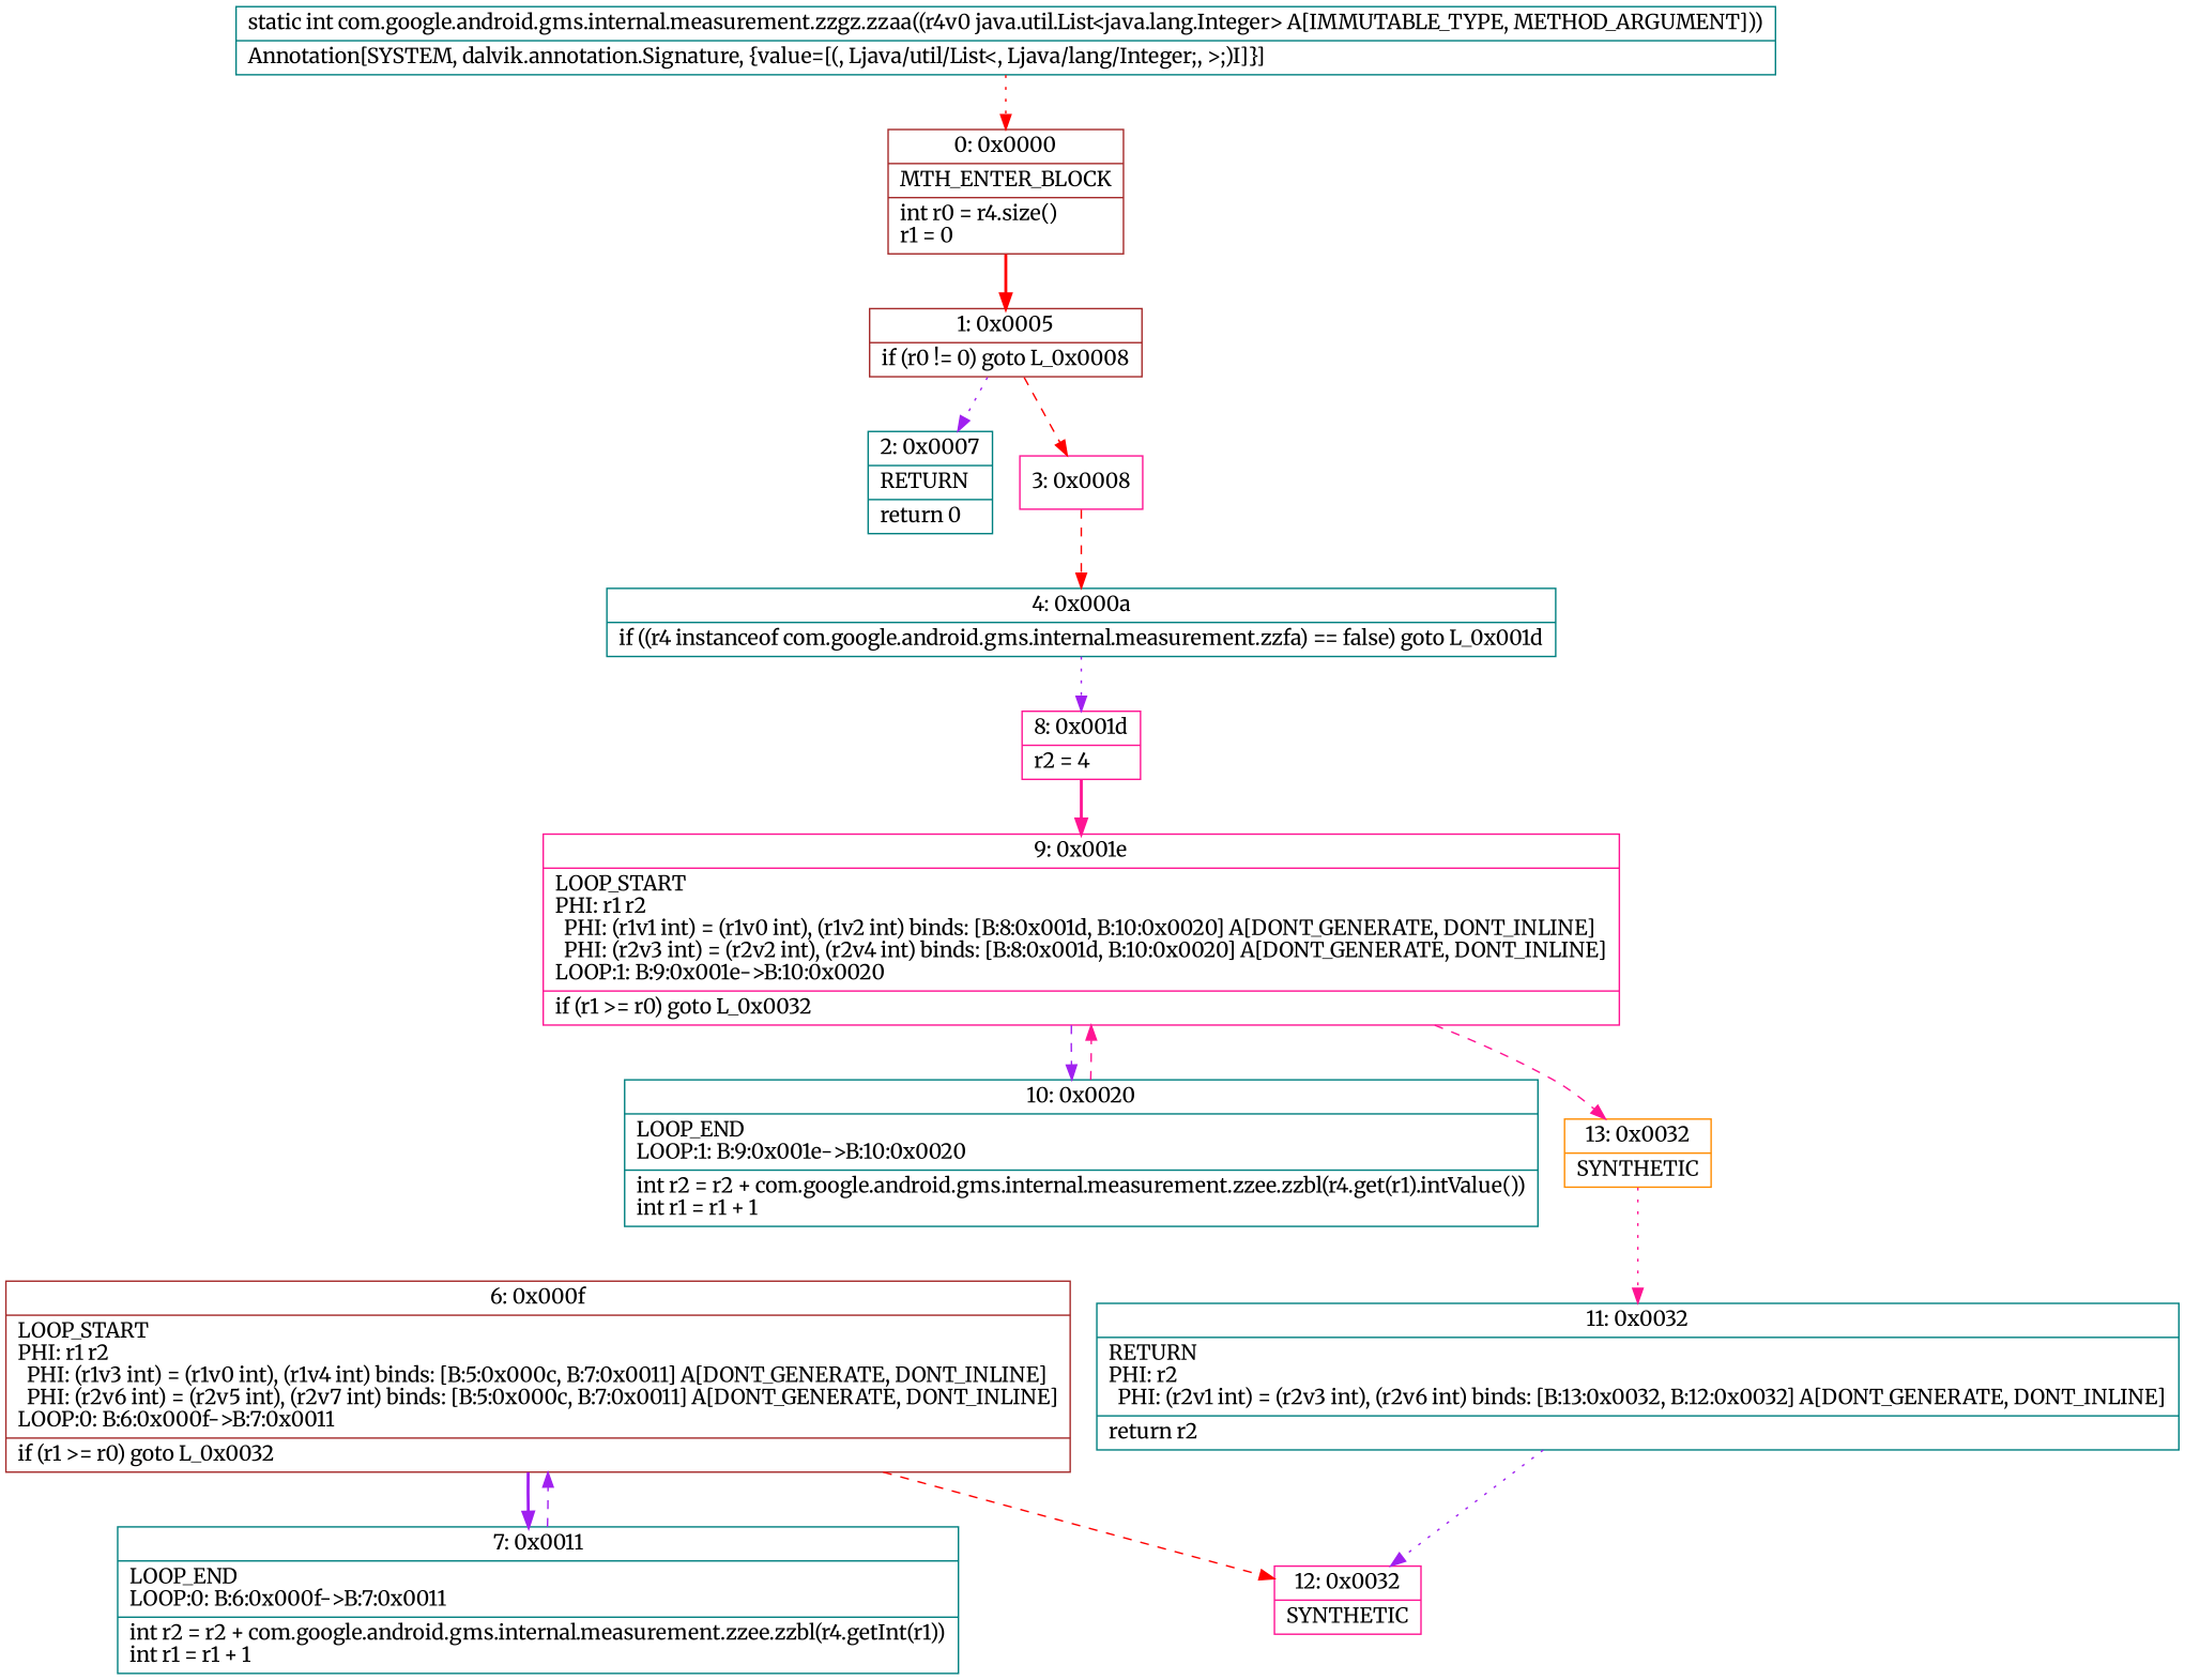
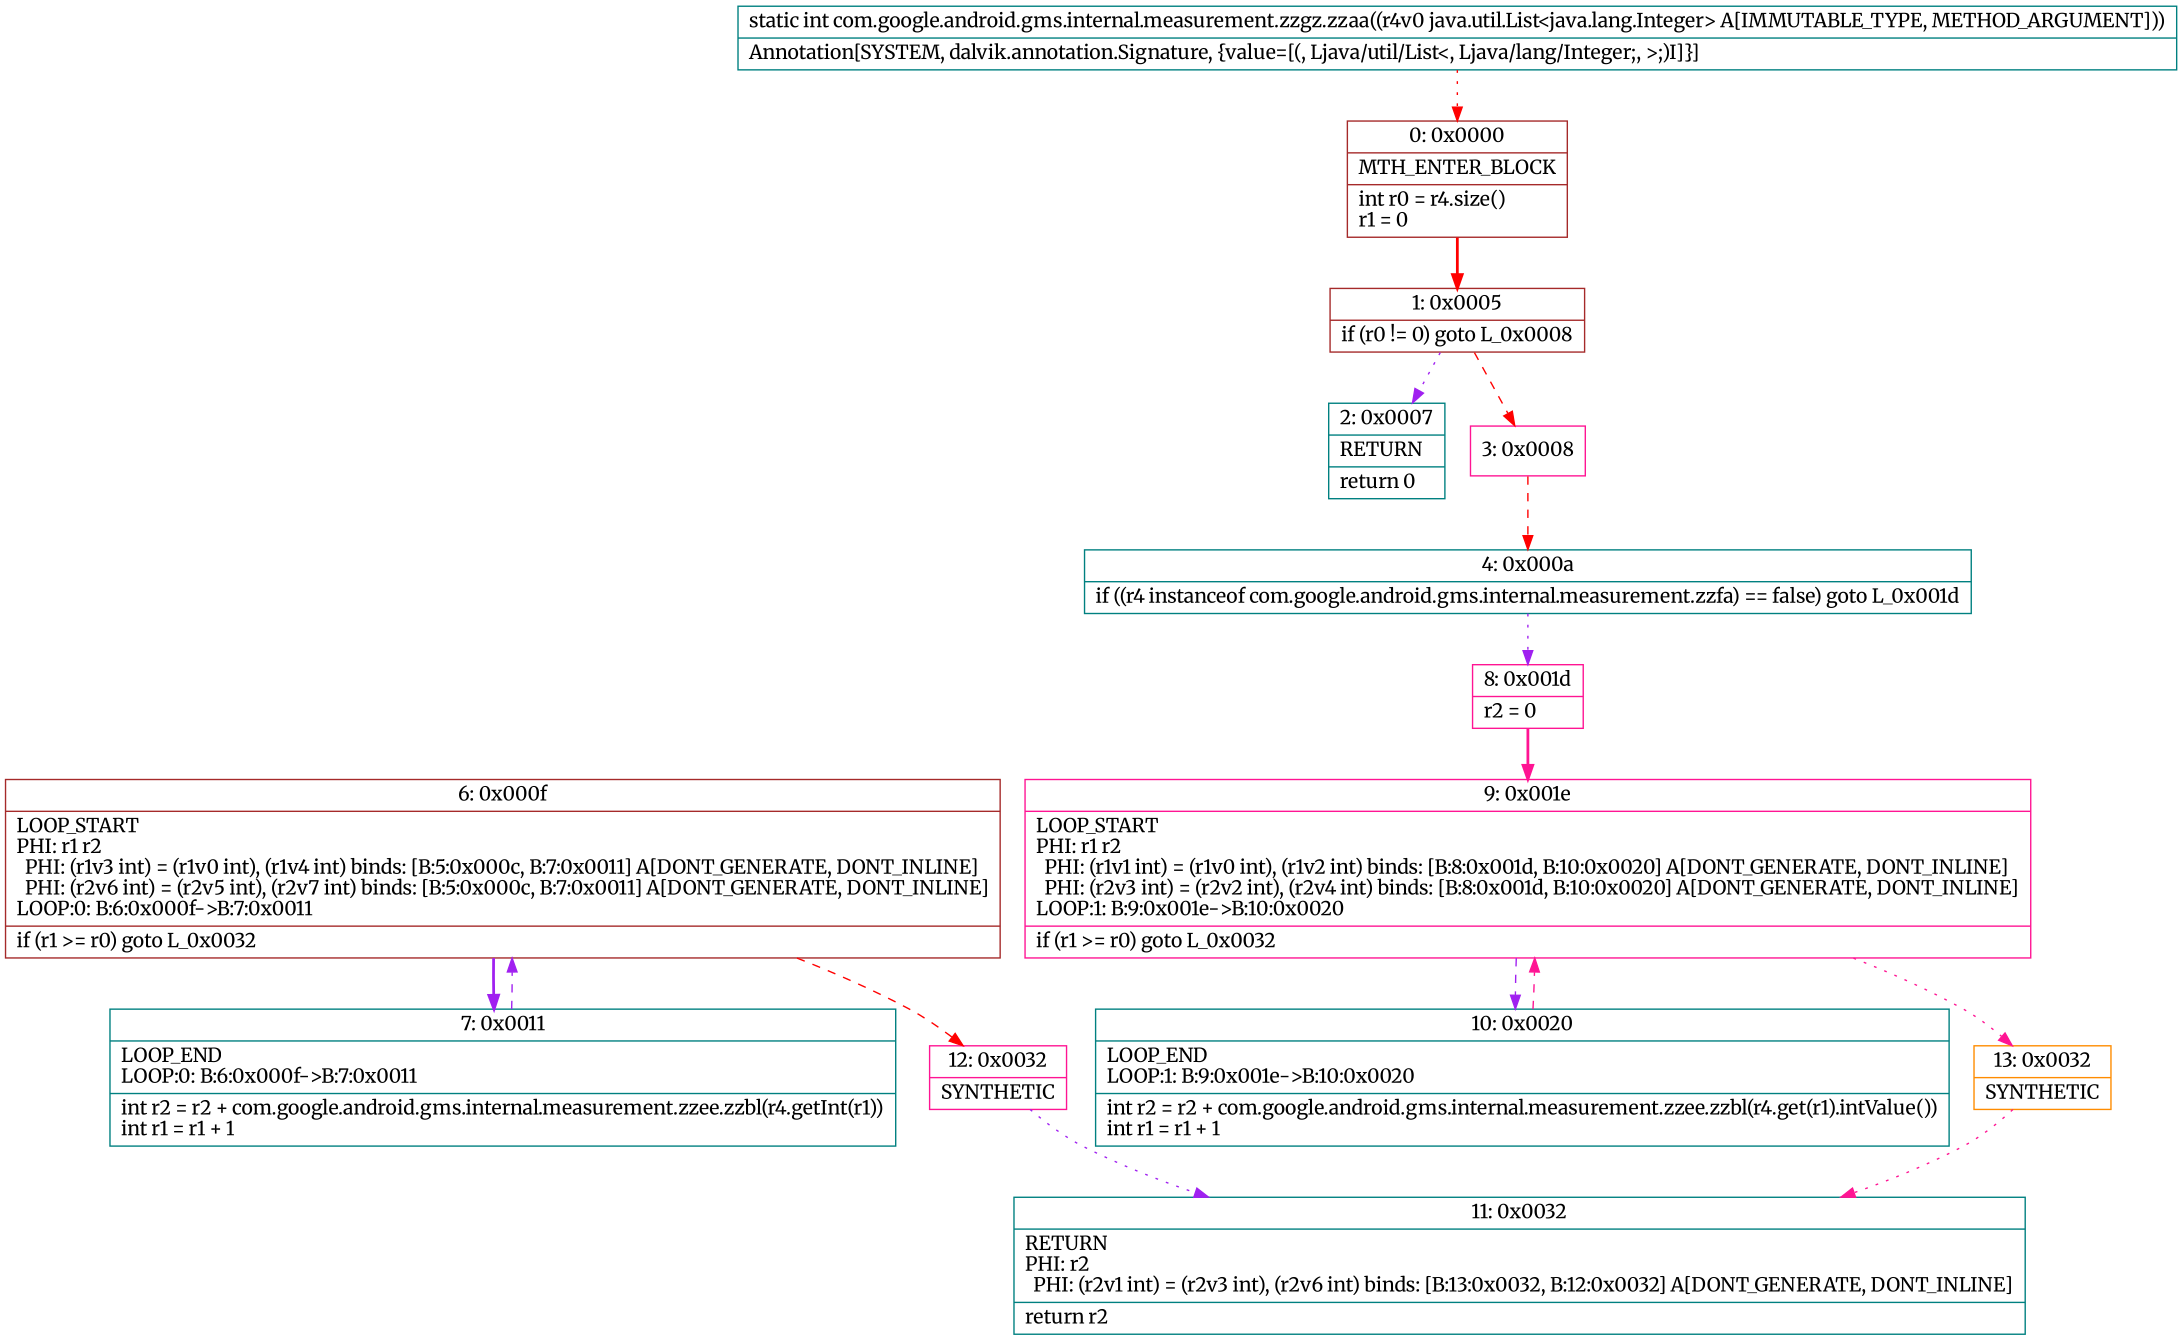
  digraph {
    fontname=Merriweather
    node [color=teal fontname=Merriweather shape=record]
    edge [color=purple fontname=Merriweather style=dashed]
    n1 [color=brown label="{0\:\ 0x0000|MTH_ENTER_BLOCK\l|int r0 = r4.size()\lr1 = 0\l}"]
    n2 [color=brown label="{1\:\ 0x0005|if (r0 != 0) goto L_0x0008\l}"]
    n3 [label="{2\:\ 0x0007|RETURN\l|return 0\l}"]
    n4 [color=deeppink label="{3\:\ 0x0008}"]
    n5 [label="{4\:\ 0x000a|if ((r4 instanceof com.google.android.gms.internal.measurement.zzfa) == false) goto L_0x001d\l}"]
-   n6 [color=deeppink label="{8\:\ 0x001d|r2 = 4\l}"]
+   n6 [color=deeppink label="{8\:\ 0x001d|r2 = 0\l}"]
    n7 [color=deeppink label="{9\:\ 0x001e|LOOP_START\lPHI: r1 r2 \l  PHI: (r1v1 int) = (r1v0 int), (r1v2 int) binds: [B:8:0x001d, B:10:0x0020] A[DONT_GENERATE, DONT_INLINE]\l  PHI: (r2v3 int) = (r2v2 int), (r2v4 int) binds: [B:8:0x001d, B:10:0x0020] A[DONT_GENERATE, DONT_INLINE]\lLOOP:1: B:9:0x001e\-\>B:10:0x0020\l|if (r1 \>= r0) goto L_0x0032\l}"]
    n8 [color=brown label="{6\:\ 0x000f|LOOP_START\lPHI: r1 r2 \l  PHI: (r1v3 int) = (r1v0 int), (r1v4 int) binds: [B:5:0x000c, B:7:0x0011] A[DONT_GENERATE, DONT_INLINE]\l  PHI: (r2v6 int) = (r2v5 int), (r2v7 int) binds: [B:5:0x000c, B:7:0x0011] A[DONT_GENERATE, DONT_INLINE]\lLOOP:0: B:6:0x000f\-\>B:7:0x0011\l|if (r1 \>= r0) goto L_0x0032\l}"]
    n9 [label="{7\:\ 0x0011|LOOP_END\lLOOP:0: B:6:0x000f\-\>B:7:0x0011\l|int r2 = r2 + com.google.android.gms.internal.measurement.zzee.zzbl(r4.getInt(r1))\lint r1 = r1 + 1\l}"]
    n10 [color=deeppink label="{12\:\ 0x0032|SYNTHETIC\l}"]
    n11 [label="{11\:\ 0x0032|RETURN\lPHI: r2 \l  PHI: (r2v1 int) = (r2v3 int), (r2v6 int) binds: [B:13:0x0032, B:12:0x0032] A[DONT_GENERATE, DONT_INLINE]\l|return r2\l}"]
    n12 [label="{10\:\ 0x0020|LOOP_END\lLOOP:1: B:9:0x001e\-\>B:10:0x0020\l|int r2 = r2 + com.google.android.gms.internal.measurement.zzee.zzbl(r4.get(r1).intValue())\lint r1 = r1 + 1\l}"]
    n13 [color=darkorange label="{13\:\ 0x0032|SYNTHETIC\l}"]
    n14 [label="{static int com.google.android.gms.internal.measurement.zzgz.zzaa((r4v0 java.util.List\<java.lang.Integer\> A[IMMUTABLE_TYPE, METHOD_ARGUMENT]))  | Annotation[SYSTEM, dalvik.annotation.Signature, \{value=[(, Ljava\/util\/List\<, Ljava\/lang\/Integer;, \>;)I]\}]\l}"]
    n1 -> n2 [color=red style=bold]
    n2 -> n3 [style=dotted]
    n2 -> n4 [color=red]
    n4 -> n5 [color=red]
    n5 -> n6 [style=dotted]
    n6 -> n7 [color=deeppink style=bold]
    n7 -> n12
-   n7 -> n13 [color=deeppink]
+   n7 -> n13 [color=deeppink style=dotted]
    n8 -> n9 [style=bold]
    n8 -> n10 [color=red]
    n9 -> n8
-   n11 -> n10 [style=dotted]
+   n10 -> n11 [style=dotted]
    n12 -> n7 [color=deeppink]
    n13 -> n11 [color=deeppink style=dotted]
    n14 -> n1 [color=red style=dotted]
  }
